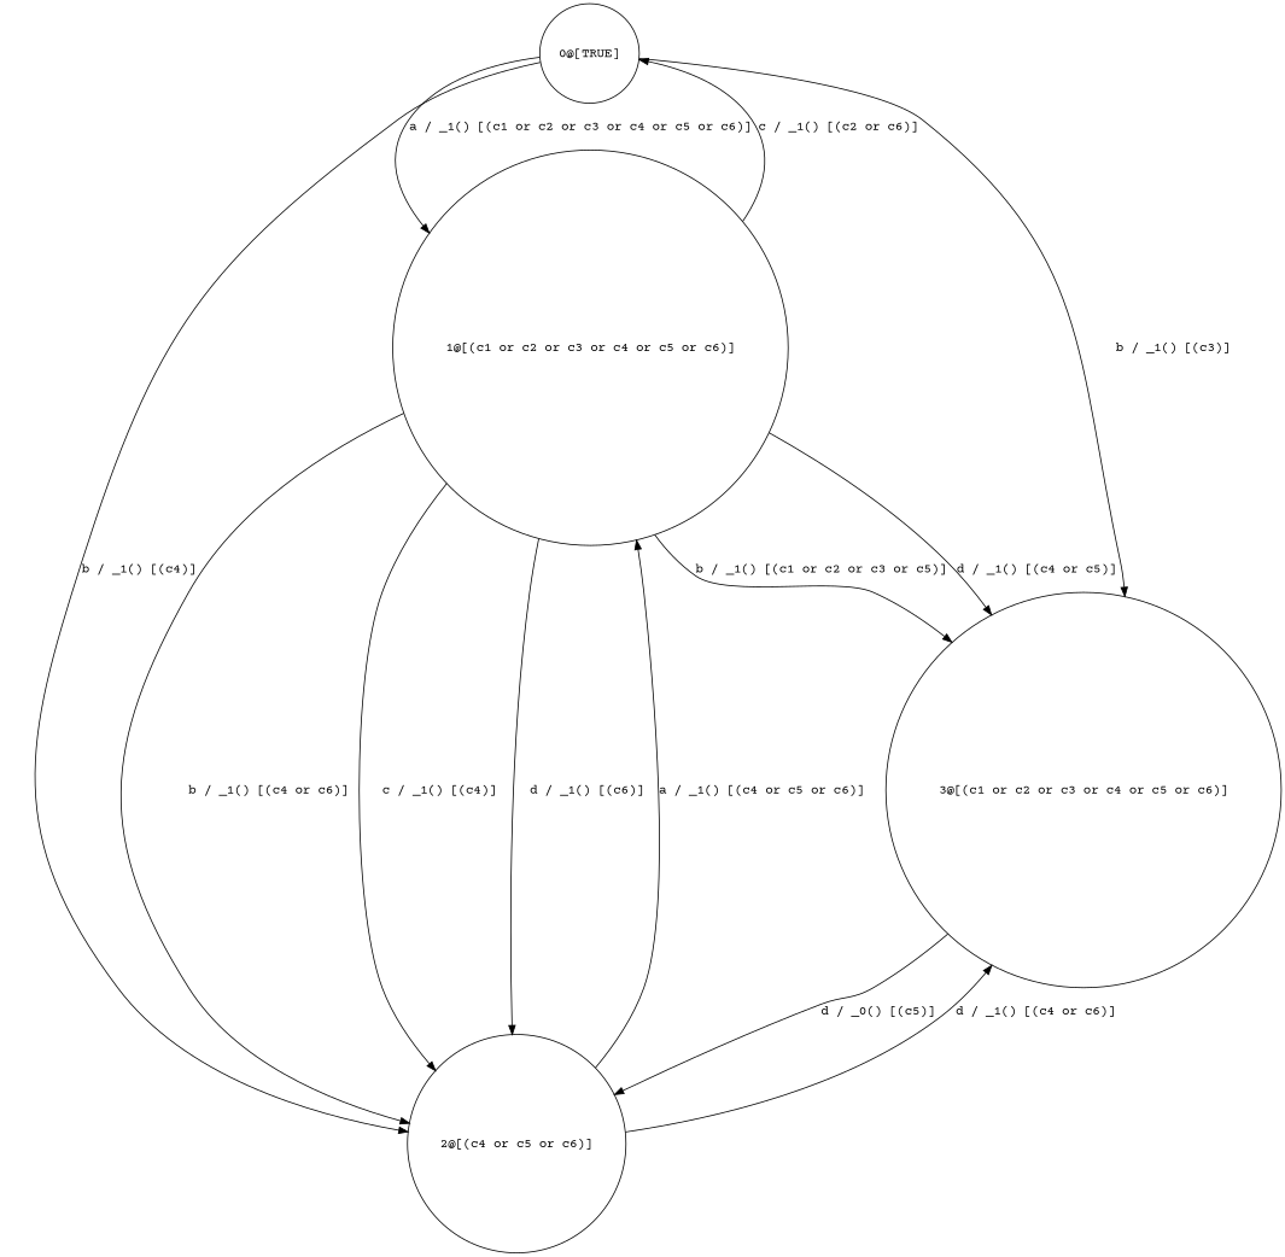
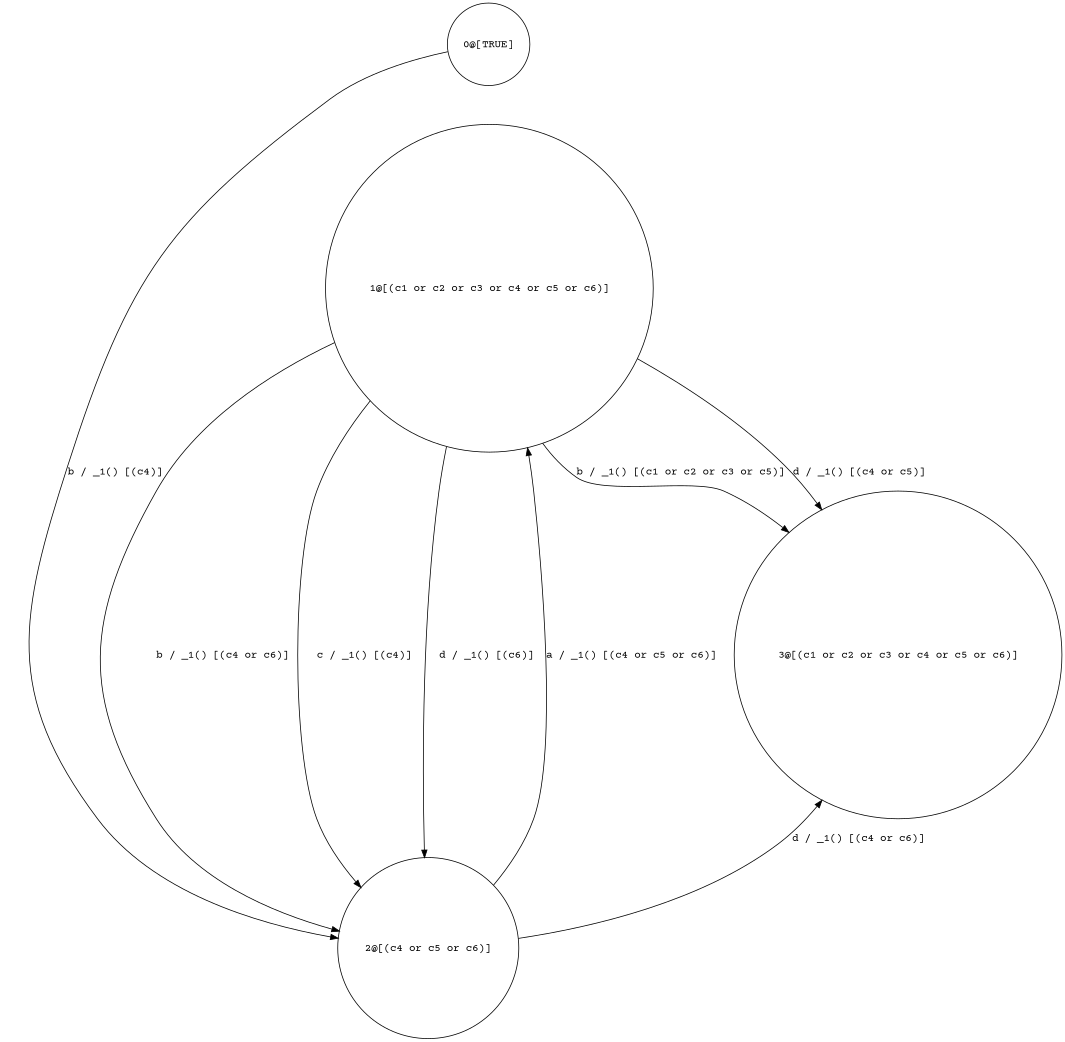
  digraph {
    fontname="Courier Prime"
    node [fontname="Courier Prime" shape=circle]
    edge [fontname="Courier Prime" lblstyle="above, sloped"]
    n1 [label="0@[TRUE]"]
    n2 [label="1@[(c1 or c2 or c3 or c4 or c5 or c6)]"]
    n3 [label="2@[(c4 or c5 or c6)]"]
    n4 [label="3@[(c1 or c2 or c3 or c4 or c5 or c6)]"]
-   n1 -> n2 [label="a / _1() [(c1 or c2 or c3 or c4 or c5 or c6)]"]
    n1 -> n3 [label="b / _1() [(c4)]"]
-   n1 -> n4 [label="b / _1() [(c3)]"]
-   n2 -> n1 [label="c / _1() [(c2 or c6)]"]
    n2 -> n3 [label="b / _1() [(c4 or c6)]"]
    n2 -> n3 [label="c / _1() [(c4)]"]
    n2 -> n3 [label="d / _1() [(c6)]"]
    n2 -> n4 [label="b / _1() [(c1 or c2 or c3 or c5)]"]
    n2 -> n4 [label="d / _1() [(c4 or c5)]"]
    n3 -> n2 [label="a / _1() [(c4 or c5 or c6)]"]
    n3 -> n4 [label="d / _1() [(c4 or c6)]"]
-   n4 -> n3 [label="d / _0() [(c5)]"]
  }
